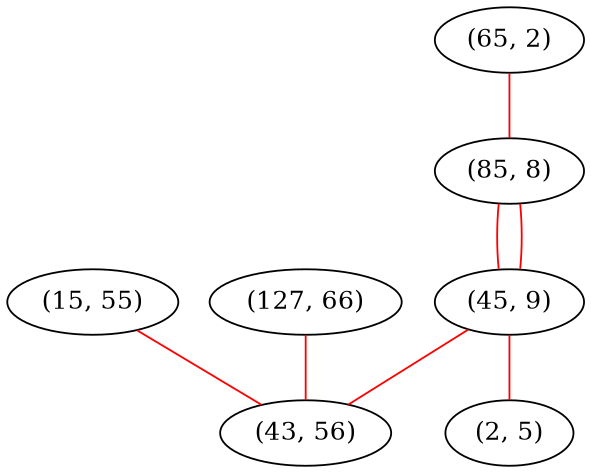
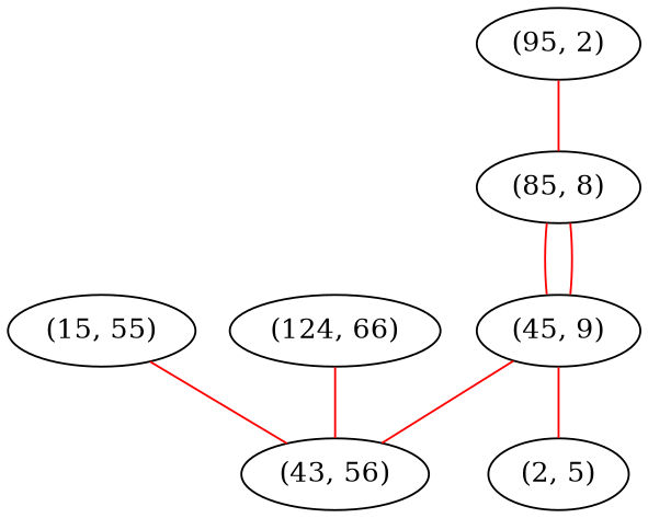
  graph {
    edge [color=red weight=1]
    n1 [label="(85, 8)"]
-   "(65, 2)"
+   "(65, 2)" [label="(95, 2)"]
    n3 [label="(45, 9)"]
    "(15, 55)"
    "(43, 56)"
    "(2, 5)"
-   "(127, 66)"
+   "(127, 66)" [label="(124, 66)"]
    n1 -- n3
    n1 -- n3
    "(65, 2)" -- n1
    n3 -- "(43, 56)"
    n3 -- "(2, 5)"
    "(15, 55)" -- "(43, 56)"
    "(127, 66)" -- "(43, 56)"
  }
